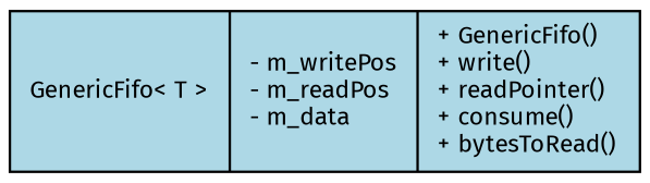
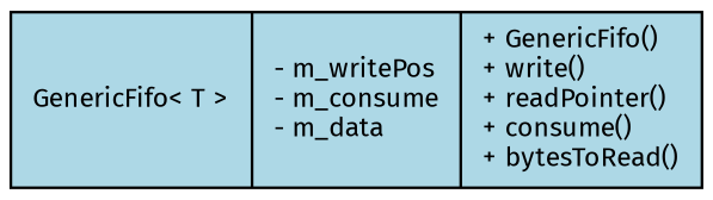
  digraph {
    rankdir=LR
    fontname="Fira Sans"
-   n1 [color=black fillcolor=lightblue fontcolor=black fontname="Fira Sans" fontsize=10 height=0.2 label="{GenericFifo\< T \>\n|- m_writePos\l- m_readPos\l- m_data\l|+ GenericFifo()\l+ write()\l+ readPointer()\l+ consume()\l+ bytesToRead()\l}" shape=record style=filled width=0.4]
+   n1 [color=black fillcolor=lightblue fontcolor=black fontname="Fira Sans" fontsize=10 height=0.2 label="{GenericFifo\< T \>\n|- m_writePos\l- m_consume\l- m_data\l|+ GenericFifo()\l+ write()\l+ readPointer()\l+ consume()\l+ bytesToRead()\l}" shape=record style=filled width=0.4]
  }
